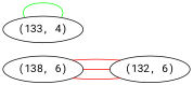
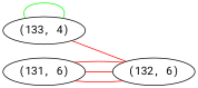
  graph {
    fontname="Roboto Mono"
    rankdir=LR
    node [fontname="Roboto Mono"]
    edge [color=red fontname="Roboto Mono" weight=1]
    "(133, 4)"
    "(132, 6)"
-   "(131, 6)" [label="(138, 6)"]
+   "(131, 6)"
    "(133, 4)" -- "(133, 4)" [color=green weight=2]
+   "(133, 4)" -- "(132, 6)"
    "(131, 6)" -- "(132, 6)"
    "(131, 6)" -- "(132, 6)"
    "(131, 6)" -- "(132, 6)"
  }
